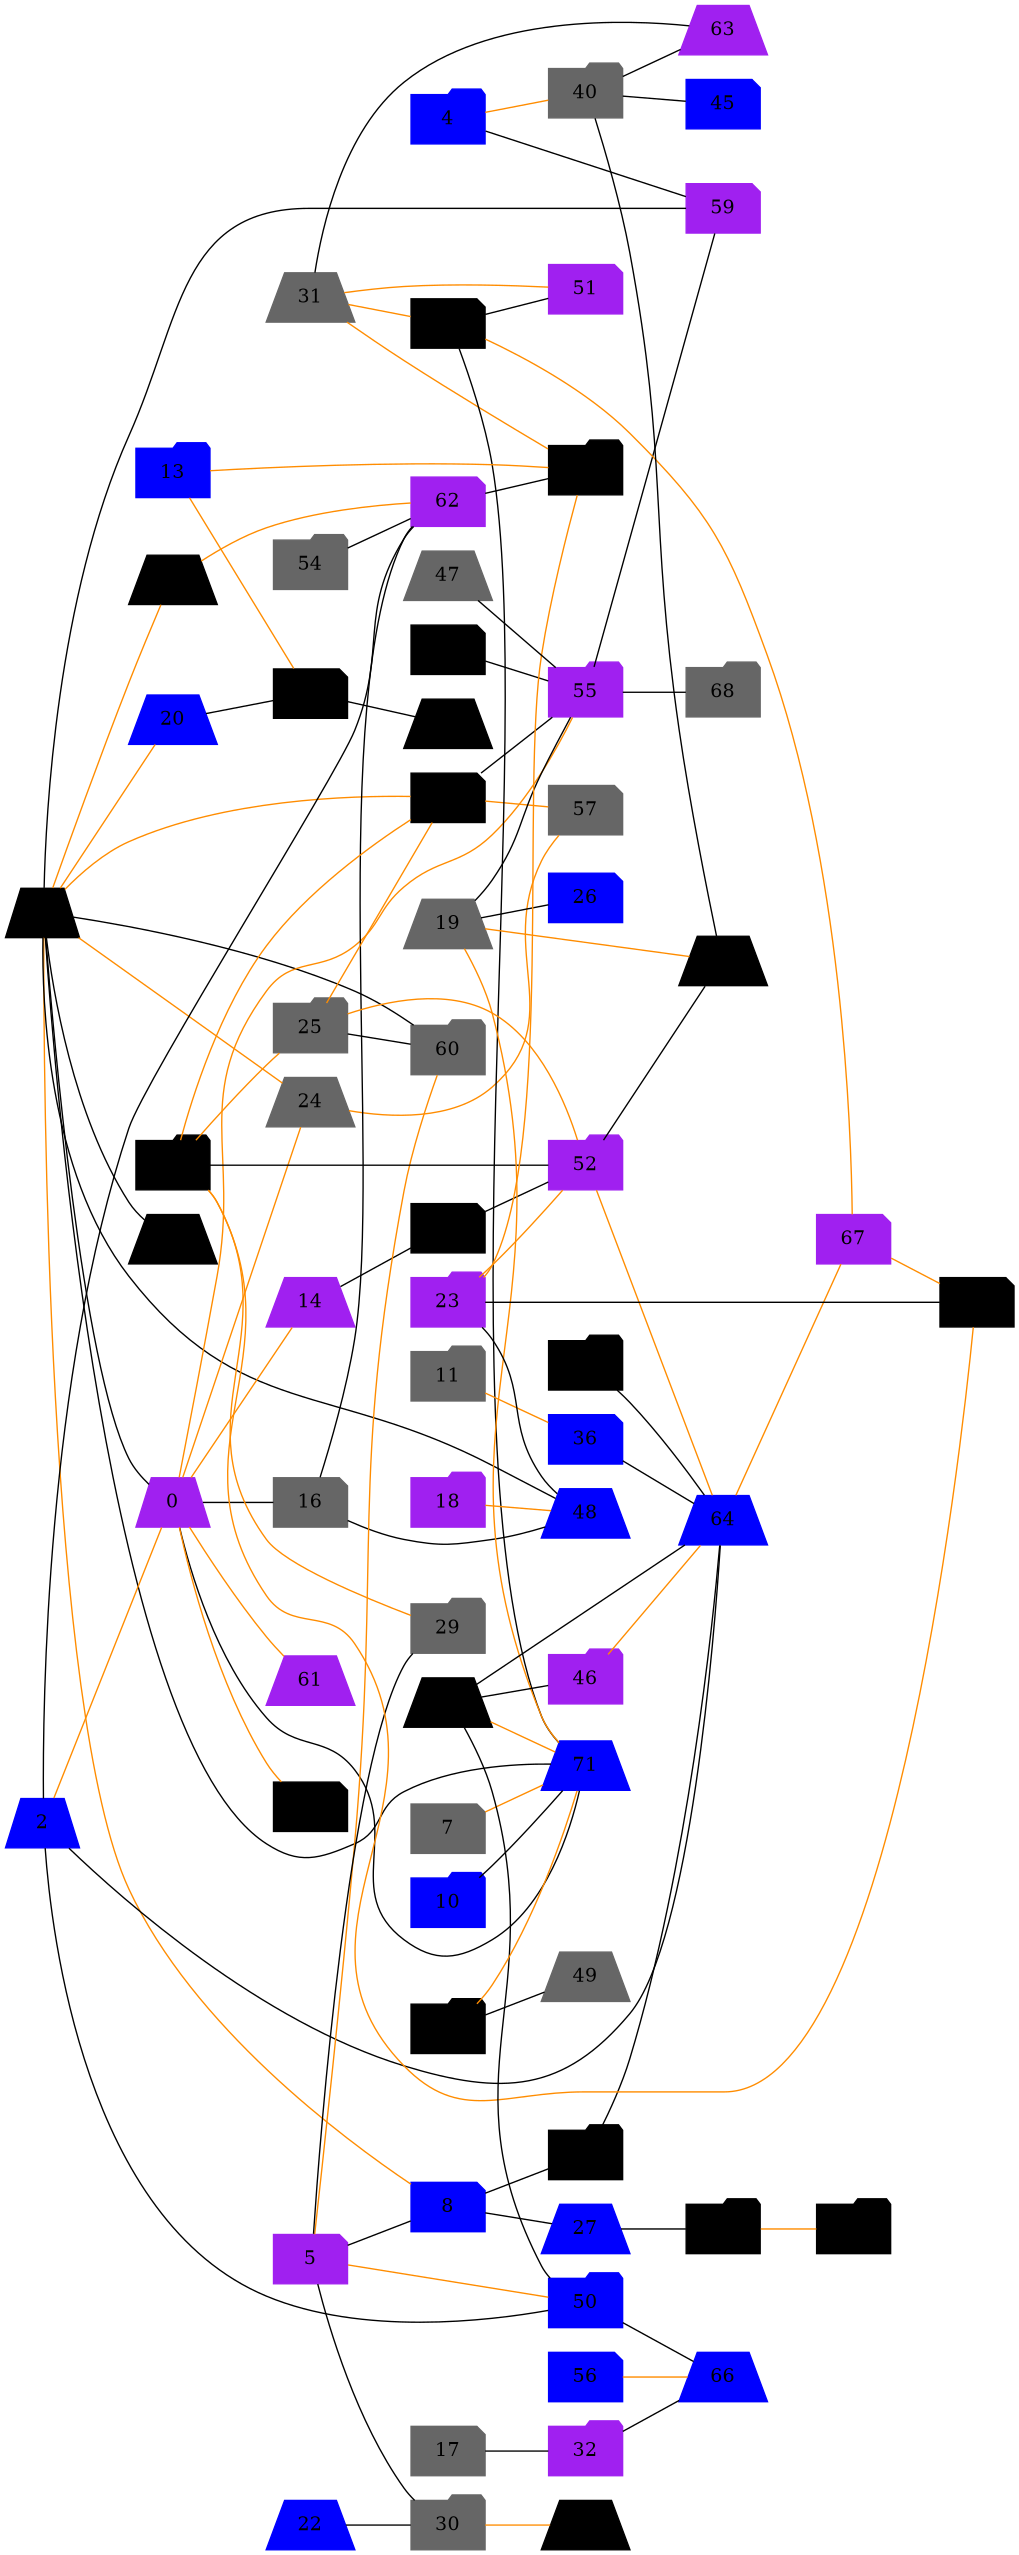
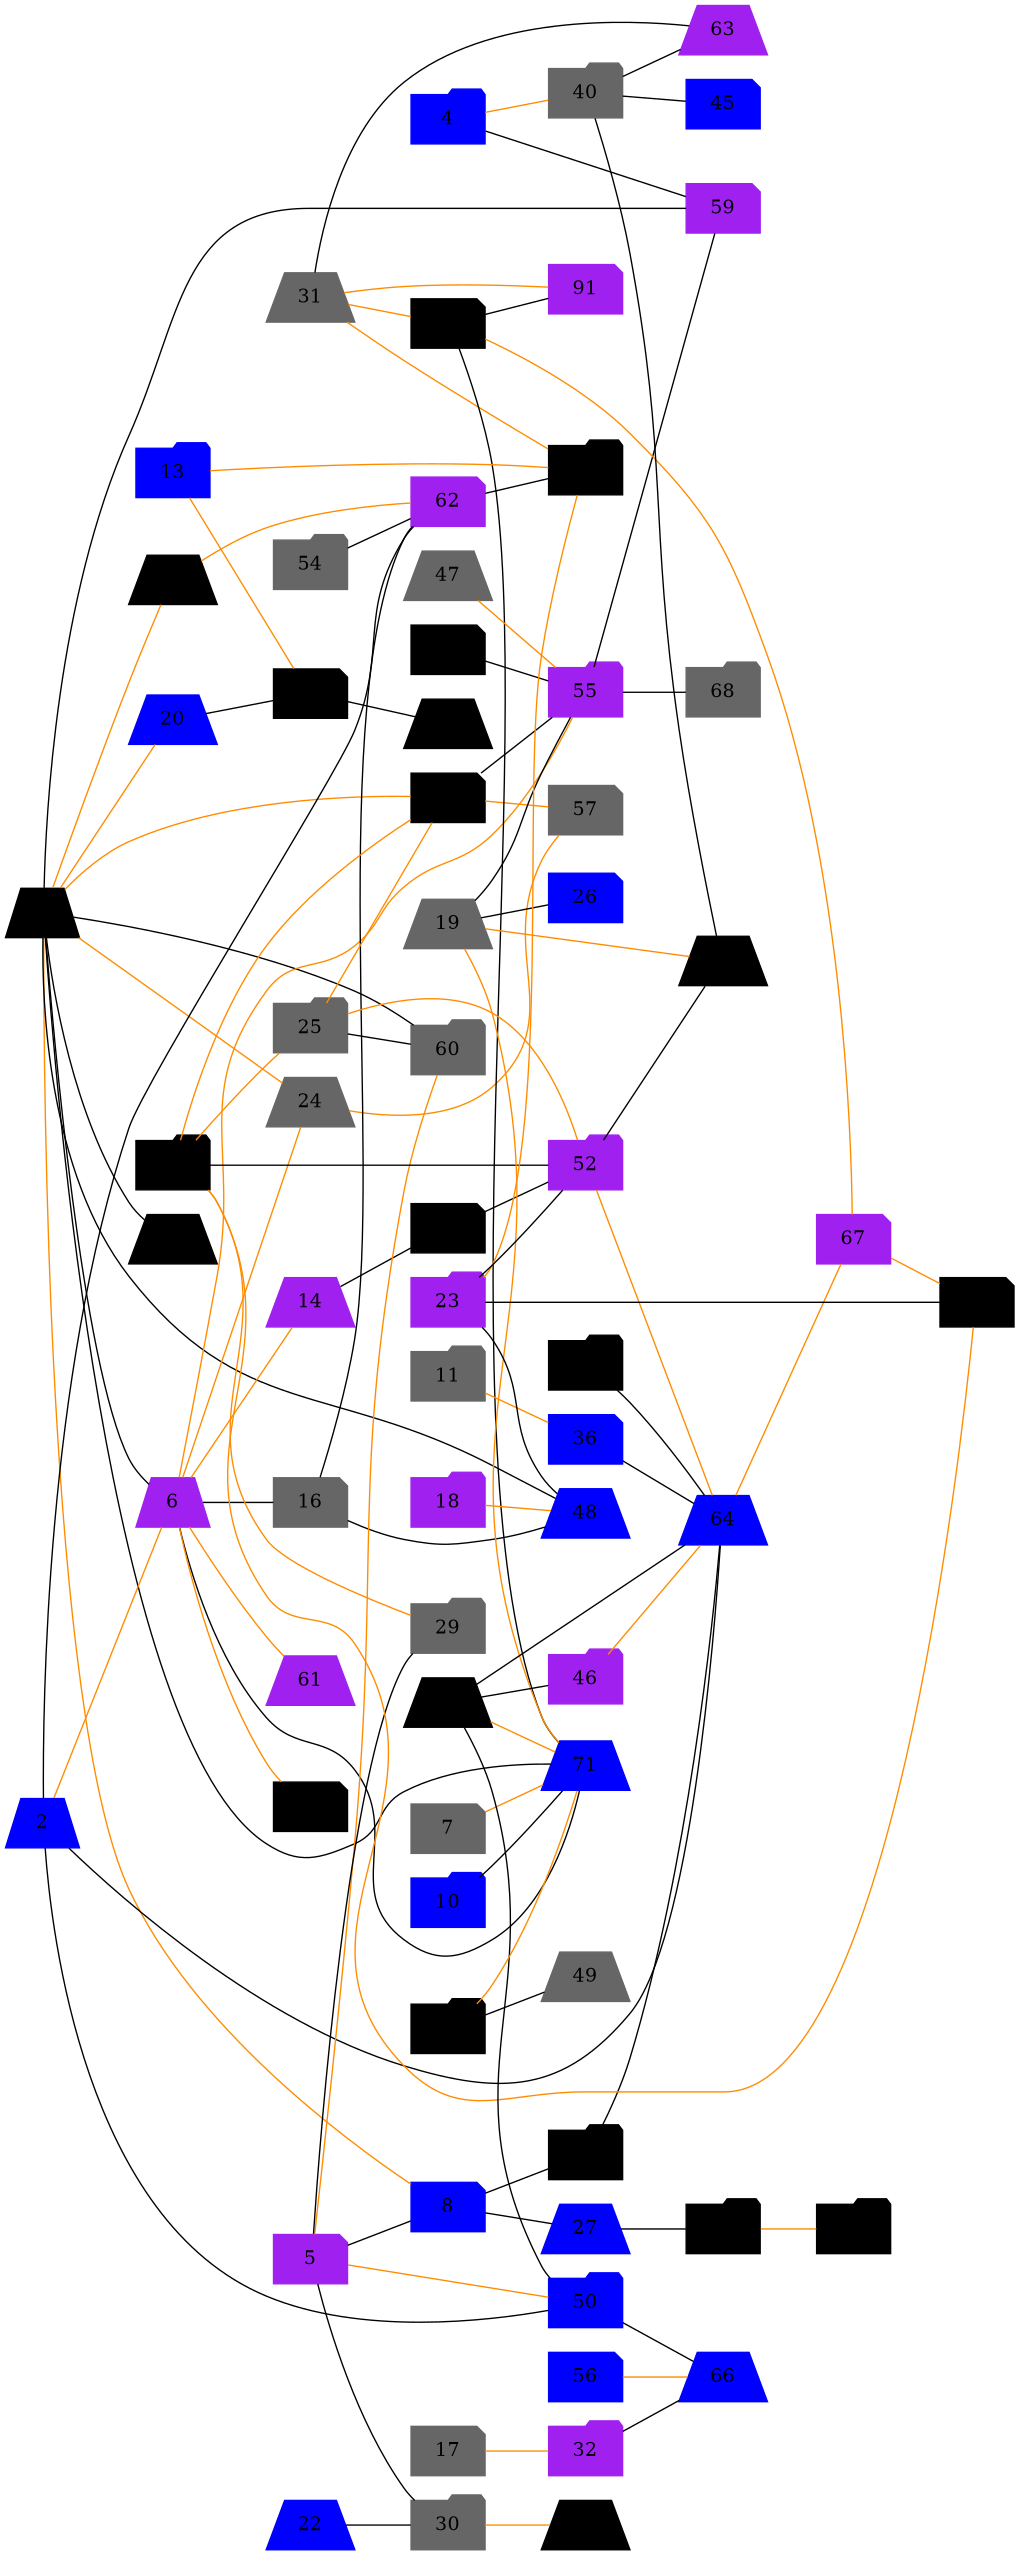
  graph {
    rankdir=LR
    node [color=black shape=folder style=filled]
    edge [color=black weight=1.0]
    1 [shape=trapezium]
-   6 [color=purple shape=trapezium label=0]
+   6 [color=purple shape=trapezium]
    8 [color=blue shape=note]
    20 [color=blue shape=trapezium]
    24 [color=gray40 shape=trapezium]
    41 [shape=trapezium]
    42 [shape=note]
    48 [color=blue shape=trapezium]
    58 [shape=trapezium]
    59 [color=purple shape=note]
    60 [color=gray40]
    71 [color=blue shape=trapezium]
    12 [shape=note]
    14 [color=purple shape=trapezium]
    16 [color=gray40 shape=note]
    55 [color=purple]
    61 [color=purple shape=trapezium]
    27 [color=blue shape=trapezium]
    53
    28 [shape=note]
    57 [color=gray40 shape=note]
    62 [color=purple shape=note]
    2 [color=blue shape=trapezium]
    50 [color=blue]
    64 [color=blue shape=trapezium]
    66 [color=blue shape=trapezium]
    65
    67 [color=purple shape=note]
    31 [color=gray40 shape=trapezium]
    43 [shape=note]
-   51 [color=purple shape=note]
+   51 [color=purple shape=note label=91]
    63 [color=purple shape=trapezium]
    4 [color=blue]
    40 [color=gray40]
    69 [shape=trapezium]
    45 [color=blue shape=note]
    5 [color=purple shape=note]
    29 [color=gray40]
    30 [color=gray40]
    33 [shape=trapezium]
    39 [shape=note]
    68 [color=gray40]
    7 [color=gray40 shape=note]
    38
    9
    25 [color=gray40]
    52 [color=purple]
    70 [shape=note]
    10 [color=blue]
    11 [color=gray40]
    36 [color=blue shape=note]
    13 [color=blue]
    34 [shape=trapezium]
    15 [shape=note]
    17 [color=gray40 shape=note]
    32 [color=purple]
    18 [color=purple]
    19 [color=gray40 shape=trapezium]
    26 [color=blue shape=note]
    21
    22 [color=blue shape=trapezium]
    23 [color=purple]
    44
    35 [shape=trapezium]
    46 [color=purple]
    37
    49 [color=gray40 shape=trapezium]
    47 [color=gray40 shape=trapezium]
    54 [color=gray40]
    56 [color=blue shape=note]
    1 -- 6
    1 -- 8 [color=darkorange]
    1 -- 20 [color=darkorange]
    1 -- 24 [color=darkorange]
    1 -- 41
    1 -- 42 [color=darkorange]
    1 -- 48
    1 -- 58 [color=darkorange]
    1 -- 59
    1 -- 60
    1 -- 71
    6 -- 24 [color=darkorange]
    6 -- 71
    6 -- 12 [color=darkorange]
    6 -- 14 [color=darkorange]
    6 -- 16
    6 -- 55 [color=darkorange]
    6 -- 61 [color=darkorange]
    8 -- 27
    8 -- 53
    20 -- 28
    24 -- 57 [color=darkorange]
    42 -- 55
    42 -- 57 [color=darkorange]
    58 -- 62 [color=darkorange]
    14 -- 39
    16 -- 48
    16 -- 62
    55 -- 59
    55 -- 68
    27 -- 38
    53 -- 64
    28 -- 34
    62 -- 65
    2 -- 6 [color=darkorange]
    2 -- 62
    2 -- 50
    2 -- 64
    50 -- 66
    64 -- 67 [color=darkorange]
    67 -- 70 [color=darkorange]
    31 -- 65 [color=darkorange]
    31 -- 43 [color=darkorange]
    31 -- 51 [color=darkorange]
    31 -- 63
    43 -- 71
    43 -- 67 [color=darkorange]
    43 -- 51
    4 -- 59
    4 -- 40 [color=darkorange]
    40 -- 63
    40 -- 69
    40 -- 45
    5 -- 8
    5 -- 60 [color=darkorange]
    5 -- 50 [color=darkorange]
    5 -- 29
    5 -- 30
    30 -- 33 [color=darkorange]
    39 -- 52
    7 -- 71 [color=darkorange]
    38 -- 44 [color=darkorange]
    9 -- 42 [color=darkorange]
    9 -- 29 [color=darkorange]
    9 -- 25 [color=darkorange]
    9 -- 52 [weight=2.0]
    9 -- 70 [color=darkorange]
    25 -- 42 [color=darkorange]
    25 -- 60
    25 -- 52 [color=darkorange]
    52 -- 64 [color=darkorange]
    52 -- 69
    10 -- 71
    11 -- 36 [color=darkorange]
    36 -- 64
    13 -- 28 [color=darkorange]
    13 -- 65 [color=darkorange]
    15 -- 55
-   17 -- 32
+   17 -- 32 [color=darkorange]
    32 -- 66
    18 -- 48 [color=darkorange]
    19 -- 71 [color=darkorange weight=2.0]
    19 -- 55
    19 -- 69 [color=darkorange]
    19 -- 26
    21 -- 64
    22 -- 30
    23 -- 48
    23 -- 65 [color=darkorange]
-   23 -- 52 [color=darkorange]
+   23 -- 52
    23 -- 70
    35 -- 71 [color=darkorange]
    35 -- 50
    35 -- 64
    35 -- 46
    46 -- 64 [color=darkorange]
    37 -- 71 [color=darkorange]
    37 -- 49
-   47 -- 55
+   47 -- 55 [color=darkorange]
    54 -- 62
    56 -- 66 [color=darkorange]
  }
